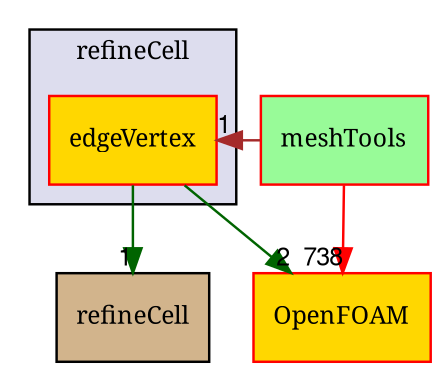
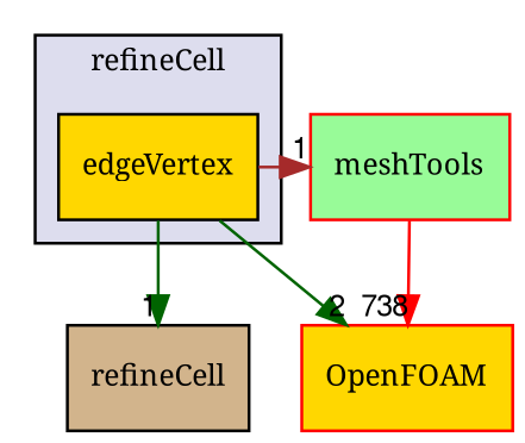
  digraph {
    compound=true
    fontname="Noto Serif"
    node [fillcolor=gold fontname="Noto Serif" fontsize=10 shape=box style=filled]
    edge [color=darkgreen fontname="Noto Serif" headlabel=1 labeldistance=1.5 labelfontname=FreeSans labelfontsize=10]
-   n1 [label=edgeVertex pencolor=black color=red]
+   n1 [label=edgeVertex pencolor=black]
    n2 [fillcolor=tan label=refineCell]
    n3 [color=red fillcolor=palegreen label=meshTools]
    n4 [color=red label=OpenFOAM]
    subgraph cluster_1 {
      bgcolor="#ddddee"
      fontsize=10
      label=refineCell
      pencolor=black
      n1
    }
    n1 -> n2
-   n3 -> n1 [color=brown]
+   n1 -> n3 [color=brown]
    n1 -> n4 [headlabel=2]
    n3 -> n4 [color=red headlabel=738]
  }
